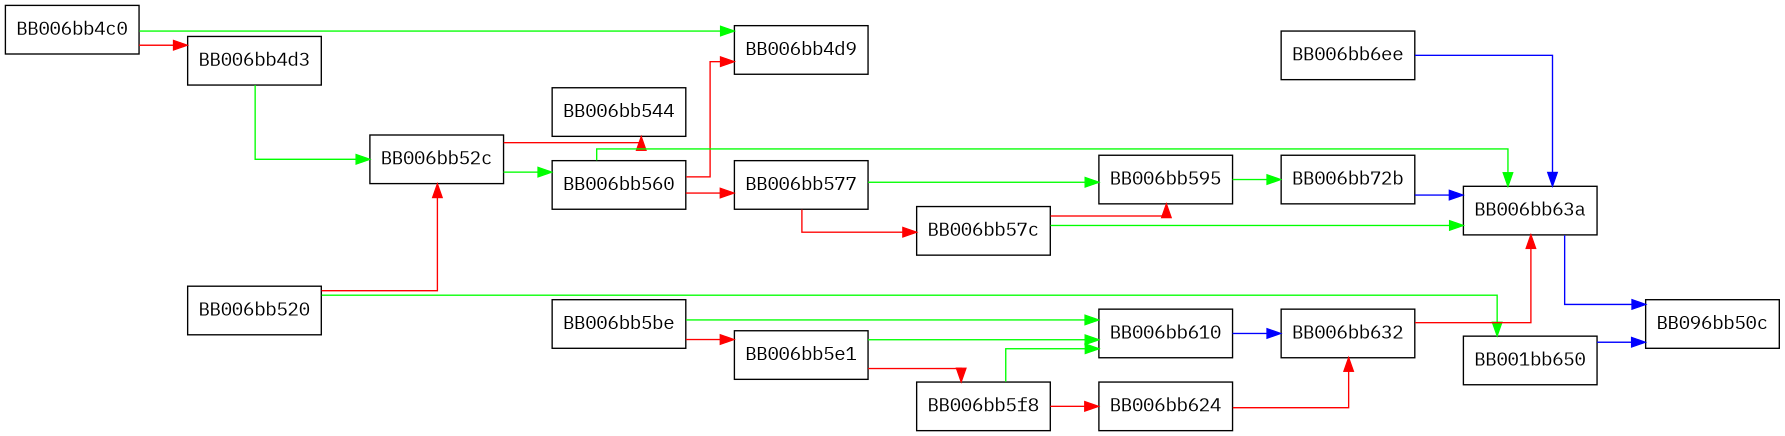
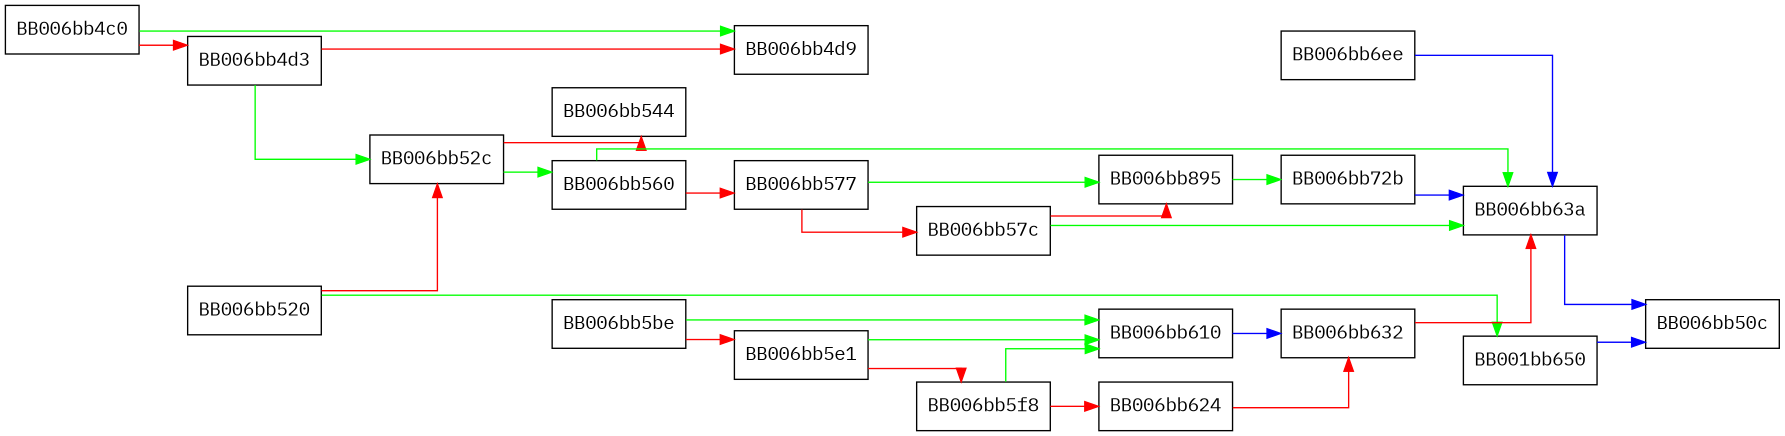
  digraph {
    fontname="IBM Plex Mono"
    rankdir=LR
    splines=ortho
    node [fontname="IBM Plex Mono" shape=box]
    edge [color=red fontname="IBM Plex Mono"]
    BB006bb4c0
    BB006bb4d9
    BB006bb4d3
    BB006bb52c
    n5 [label=BB001bb650]
    BB006bb520
-   BB006bb50c [label=BB096bb50c]
+   BB006bb50c
    BB006bb560
    n9 [label=BB006bb544]
    BB006bb63a
    BB006bb577
-   BB006bb595
+   BB006bb595 [label=BB006bb895]
    BB006bb57c
    BB006bb72b
    BB006bb6ee
    n16 [label=BB006bb610]
    BB006bb5be
    BB006bb5e1
    BB006bb632
    BB006bb5f8
    BB006bb624
    BB006bb4c0 -> BB006bb4d9 [color=green]
    BB006bb4c0 -> BB006bb4d3
-   BB006bb560 -> BB006bb4d9
+   BB006bb4d3 -> BB006bb4d9
    BB006bb4d3 -> BB006bb52c [color=green]
    BB006bb52c -> BB006bb560 [color=green]
    BB006bb52c -> n9
    n5 -> BB006bb50c [color=blue]
    BB006bb520 -> BB006bb52c
    BB006bb520 -> n5 [color=green]
    BB006bb560 -> BB006bb63a [color=green]
    BB006bb560 -> BB006bb577
    BB006bb63a -> BB006bb50c [color=blue]
    BB006bb577 -> BB006bb595 [color=green]
    BB006bb577 -> BB006bb57c
    BB006bb595 -> BB006bb72b [color=green]
    BB006bb57c -> BB006bb63a [color=green]
    BB006bb57c -> BB006bb595
    BB006bb72b -> BB006bb63a [color=blue]
    BB006bb6ee -> BB006bb63a [color=blue]
    n16 -> BB006bb632 [color=blue]
    BB006bb5be -> n16 [color=green]
    BB006bb5be -> BB006bb5e1
    BB006bb5e1 -> n16 [color=green]
    BB006bb5e1 -> BB006bb5f8
    BB006bb632 -> BB006bb63a
    BB006bb5f8 -> n16 [color=green]
    BB006bb5f8 -> BB006bb624
    BB006bb624 -> BB006bb632
  }
